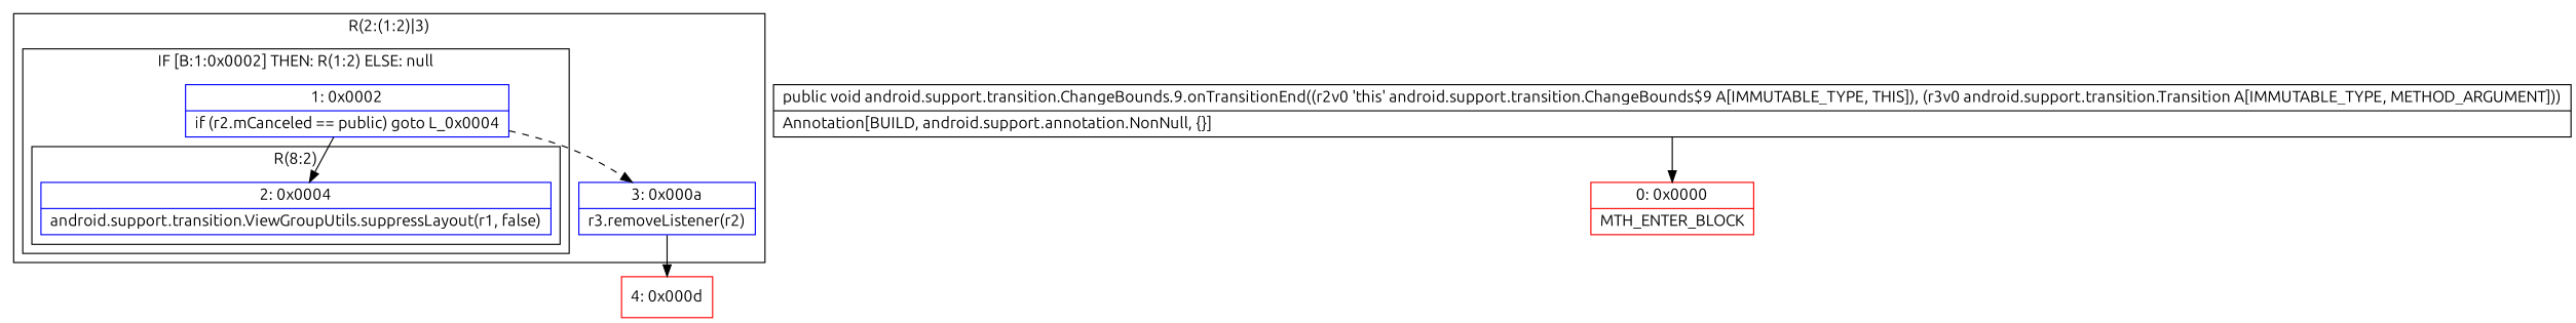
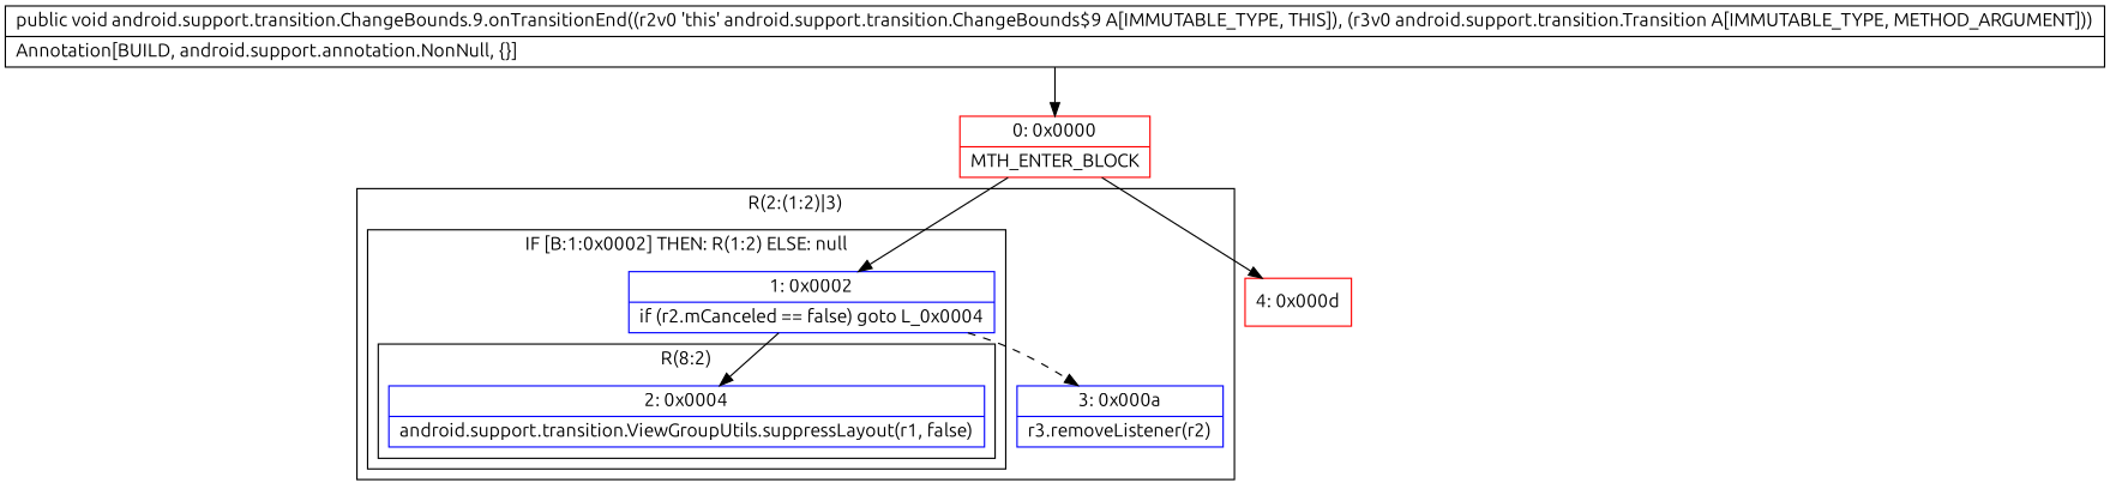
  digraph {
    fontname=Ubuntu
    node [color=blue fontname=Ubuntu shape=record]
    edge [fontname=Ubuntu]
    n1 [label="{2\:\ 0x0004|android.support.transition.ViewGroupUtils.suppressLayout(r1, false)\l}"]
-   n2 [label="{1\:\ 0x0002|if (r2.mCanceled == public) goto L_0x0004\l}"]
+   n2 [label="{1\:\ 0x0002|if (r2.mCanceled == false) goto L_0x0004\l}"]
    n3 [label="{3\:\ 0x000a|r3.removeListener(r2)\l}"]
    n4 [color=red label="{4\:\ 0x000d}"]
    n5 [color=red label="{0\:\ 0x0000|MTH_ENTER_BLOCK\l}"]
    n6 [label="{public void android.support.transition.ChangeBounds.9.onTransitionEnd((r2v0 'this' android.support.transition.ChangeBounds$9 A[IMMUTABLE_TYPE, THIS]), (r3v0 android.support.transition.Transition A[IMMUTABLE_TYPE, METHOD_ARGUMENT]))  | Annotation[BUILD, android.support.annotation.NonNull, \{\}]\l}" color=""]
    subgraph cluster_1 {
      label="R(2:(1:2)|3)"
      n3
      subgraph cluster_2 {
        label="IF [B:1:0x0002] THEN: R(1:2) ELSE: null"
        n2
        subgraph cluster_3 {
          label="R(8:2)"
          n1
        }
      }
    }
    n2 -> n1
    n2 -> n3 [style=dashed]
-   n3 -> n4
+   n5 -> n4
+   n5 -> n2
    n6 -> n5
  }
